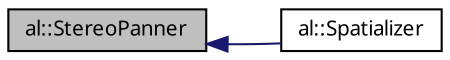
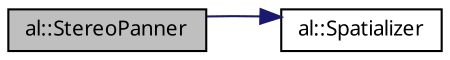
  digraph {
    rankdir=LR
    node [color=black fontname="FreeSans.ttf" fontsize=10 shape=record]
    n1 [fillcolor=grey75 fontcolor=black height=0.2 label="al::StereoPanner" style=filled width=0.4]
    n2 [height=0.2 label="al::Spatializer" width=0.4]
-   n1 -> n2 [color=midnightblue dir=back fontname="FreeSans.ttf" fontsize=10 labelfontname="FreeSans.ttf" labelfontsize=10 style=solid]
+   n2 -> n1 [color=midnightblue dir=back fontname="FreeSans.ttf" fontsize=10 labelfontname="FreeSans.ttf" labelfontsize=10 style=solid]
  }
